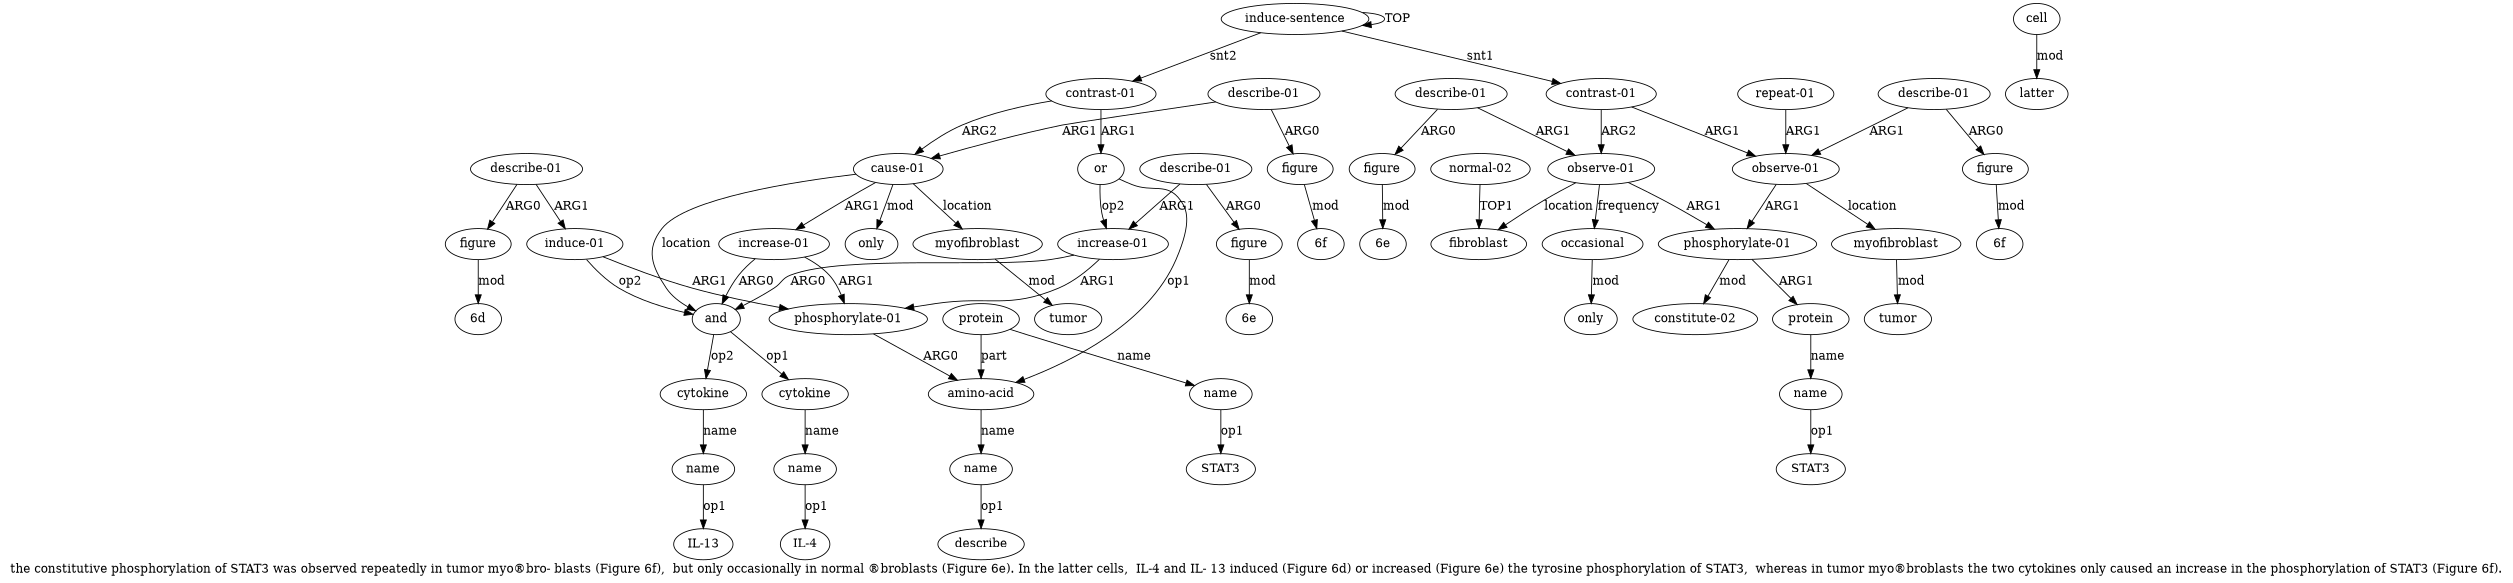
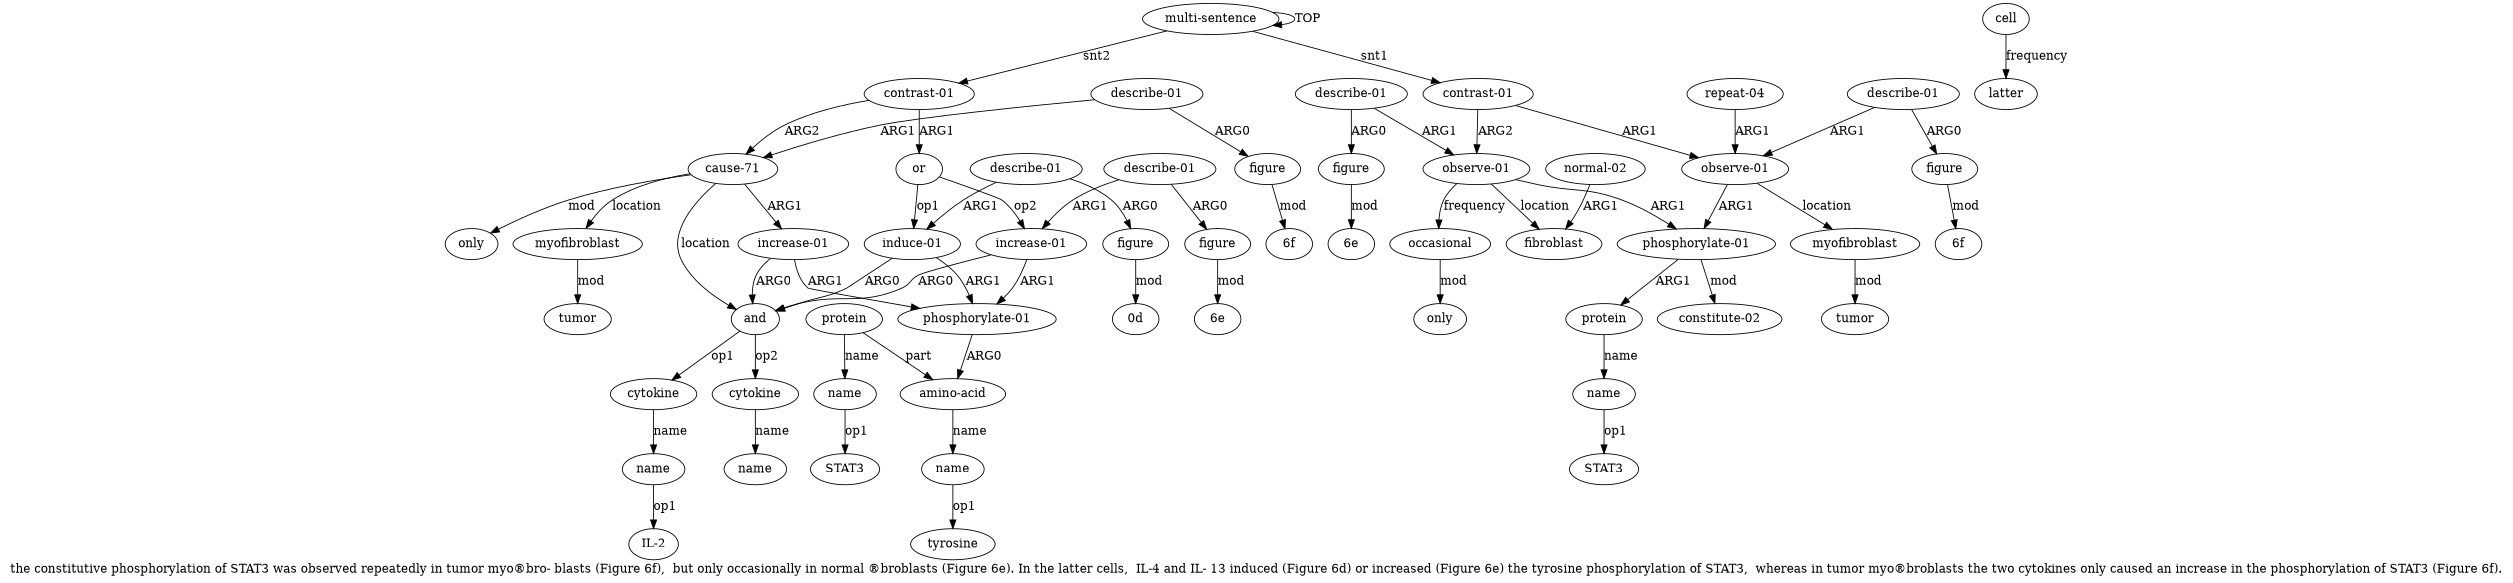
  digraph {
    label="the constitutive phosphorylation of STAT3 was observed repeatedly in tumor myo®bro- blasts (Figure 6f),  but only occasionally in normal ®broblasts (Figure 6e). In the latter cells,  IL-4 and IL- 13 induced (Figure 6d) or increased (Figure 6e) the tyrosine phosphorylation of STAT3,  whereas in tumor myo®broblasts the two cytokines only caused an increase in the phosphorylation of STAT3 (Figure 6f)."
    node [color=black gold_ind=-1 gold_label=name test_ind=-1 test_label=name]
    edge [color=black gold_label=ARG1 test_label=ARG1]
    n1 [gold_ind=20 gold_label=or label=or test_ind=20 test_label=or]
    n2 [gold_ind=21 gold_label="induce-01" label="induce-01" test_ind=21 test_label="induce-01"]
    n3 [gold_ind=34 gold_label="increase-01" label="increase-01" test_ind=34 test_label="increase-01"]
    n4 [gold_ind=22 gold_label=and label=and test_ind=22 test_label=and]
    n5 [gold_ind=27 gold_label="phosphorylate-01" label="phosphorylate-01" test_ind=27 test_label="phosphorylate-01"]
    n6 [gold_ind=37 gold_label=cell label=cell test_ind=37 test_label=cell]
    n7 [gold_ind=38 gold_label=latter label=latter test_ind=38 test_label=latter]
    n8 [gold_ind=23 gold_label=cytokine label=cytokine test_ind=23 test_label=cytokine]
    n9 [gold_ind=25 gold_label=cytokine label=cytokine test_ind=25 test_label=cytokine]
    n10 [gold_ind=28 gold_label="amino-acid" label="amino-acid" test_ind=28 test_label="amino-acid"]
    n11 [gold_ind=24 label=name test_ind=24]
    n12 [gold_ind=26 label=name test_ind=26]
    n13 [gold_ind=29 label=name test_ind=29]
-   n14 [gold_label="IL-4" label="IL-4" test_label="IL-4"]
-   n15 [gold_label="IL-13" label="IL-13" test_label="IL-13"]
-   n16 [gold_label=tyrosine label=describe test_label=tyrosine]
+   n14 [gold_label="IL-4" label="IL-2" test_label="IL-4"]
+   n16 [gold_label=tyrosine label=tyrosine test_label=tyrosine]
    n17 [gold_ind=31 label=name test_ind=31]
    n18 [gold_label=STAT3 label=STAT3 test_label=STAT3]
    n19 [gold_ind=30 gold_label=protein label=protein test_ind=30 test_label=protein]
    n20 [gold_label="6f" label="6f" test_label="6f"]
    n21 [gold_ind=36 gold_label=figure label=figure test_ind=36 test_label=figure]
    n22 [gold_label="6e" label="6e" test_label="6e"]
    n23 [gold_ind=33 gold_label=figure label=figure test_ind=33 test_label=figure]
-   n24 [gold_label="6d" label="6d" test_label="6d"]
+   n24 [gold_label="6d" label="0d" test_label="6d"]
    n25 [gold_ind=35 gold_label="describe-01" label="describe-01" test_ind=35 test_label="describe-01"]
    n26 [gold_label=STAT3 label=STAT3 test_label=STAT3]
    n27 [gold_ind=32 gold_label="describe-01" label="describe-01" test_ind=32 test_label="describe-01"]
    n28 [gold_ind=15 gold_label=fibroblast label=fibroblast test_ind=15 test_label=fibroblast]
    n29 [gold_ind=14 gold_label=only label=only test_ind=14 test_label=only]
    n30 [gold_ind=17 gold_label="describe-01" label="describe-01" test_ind=17 test_label="describe-01"]
    n31 [gold_ind=12 gold_label="observe-01" label="observe-01" test_ind=12 test_label="observe-01"]
    n32 [gold_ind=18 gold_label=figure label=figure test_ind=18 test_label=figure]
    n33 [gold_ind=13 gold_label=occasional label=occasional test_ind=13 test_label=occasional]
    n34 [gold_ind=3 gold_label="phosphorylate-01" label="phosphorylate-01" test_ind=3 test_label="phosphorylate-01"]
    n35 [gold_label="6e" label="6e" test_label="6e"]
    n36 [gold_ind=4 gold_label=protein label=protein test_ind=4 test_label=protein]
    n37 [gold_ind=6 gold_label="constitute-01" label="constitute-02" test_ind=6 test_label="constitute-01"]
    n38 [gold_ind=16 gold_label="normal-02" label="normal-02" test_ind=16 test_label="normal-02"]
    n39 [gold_ind=11 gold_label=figure label=figure test_ind=11 test_label=figure]
    n40 [gold_ind=10 gold_label="describe-01" label="describe-01" test_ind=10 test_label="describe-01"]
    n41 [gold_ind=2 gold_label="observe-01" label="observe-01" test_ind=2 test_label="observe-01"]
    n42 [gold_ind=8 gold_label=myofibroblast label=myofibroblast test_ind=8 test_label=myofibroblast]
    n43 [gold_ind=9 gold_label=tumor label=tumor test_ind=9 test_label=tumor]
    n44 [gold_ind=5 label=name test_ind=5]
-   n45 [gold_ind=39 gold_label="cause-01" label="cause-01" test_ind=39 test_label="cause-01"]
+   n45 [gold_ind=39 gold_label="cause-01" label="cause-71" test_ind=39 test_label="cause-01"]
    n46 [gold_ind=42 gold_label=myofibroblast label=myofibroblast test_ind=42 test_label=myofibroblast]
    n47 [gold_ind=40 gold_label="increase-01" label="increase-01" test_ind=40 test_label="increase-01"]
    n48 [gold_ind=41 gold_label=only label=only test_ind=41 test_label=only]
    n49 [gold_ind=43 gold_label=tumor label=tumor test_ind=43 test_label=tumor]
    n50 [gold_ind=19 gold_label="contrast-01" label="contrast-01" test_ind=19 test_label="contrast-01"]
    n51 [gold_ind=1 gold_label="contrast-01" label="contrast-01" test_ind=1 test_label="contrast-01"]
-   n52 [gold_ind=0 gold_label="multi-sentence" label="induce-sentence" test_ind=0 test_label="multi-sentence"]
-   n53 [gold_ind=7 gold_label="repeat-01" label="repeat-01" test_ind=7 test_label="repeat-01"]
+   n52 [gold_ind=0 gold_label="multi-sentence" label="multi-sentence" test_ind=0 test_label="multi-sentence"]
+   n53 [gold_ind=7 gold_label="repeat-01" label="repeat-04" test_ind=7 test_label="repeat-01"]
    n54 [gold_label="6f" label="6f" test_label="6f"]
    n55 [gold_ind=44 gold_label="describe-01" label="describe-01" test_ind=44 test_label="describe-01"]
    n56 [gold_ind=45 gold_label=figure label=figure test_ind=45 test_label=figure]
-   n1 -> n10 [gold_label=op1 label=op1 test_label=op1]
+   n1 -> n2 [gold_label=op1 label=op1 test_label=op1]
    n1 -> n3 [gold_label=op2 label=op2 test_label=op2]
-   n2 -> n4 [gold_label=ARG0 label=op2 test_label=ARG0]
+   n2 -> n4 [gold_label=ARG0 label=ARG0 test_label=ARG0]
    n2 -> n5 [label=ARG1]
    n3 -> n4 [gold_label=ARG0 label=ARG0 test_label=ARG0]
    n3 -> n5 [label=ARG1]
    n4 -> n8 [gold_label=op1 label=op1 test_label=op1]
    n4 -> n9 [gold_label=op2 label=op2 test_label=op2]
    n5 -> n10 [gold_label=ARG0 label=ARG0 test_label=ARG0]
-   n6 -> n7 [gold_label=mod label=mod test_label=mod]
+   n6 -> n7 [gold_label=mod label=frequency test_label=mod]
    n8 -> n11 [gold_label=name label=name test_label=name]
    n9 -> n12 [gold_label=name label=name test_label=name]
    n10 -> n13 [gold_label=name label=name test_label=name]
    n11 -> n14 [gold_label=op1 label=op1 test_label=op1]
-   n12 -> n15 [gold_label=op1 label=op1 test_label=op1]
    n13 -> n16 [gold_label=op1 label=op1 test_label=op1]
    n17 -> n18 [gold_label=op1 label=op1 test_label=op1]
    n19 -> n10 [gold_label=part label=part test_label=part]
    n19 -> n17 [gold_label=name label=name test_label=name]
    n21 -> n22 [gold_label=mod label=mod test_label=mod]
    n23 -> n24 [gold_label=mod label=mod test_label=mod]
    n25 -> n3 [label=ARG1]
    n25 -> n21 [gold_label=ARG0 label=ARG0 test_label=ARG0]
    n27 -> n2 [label=ARG1]
    n27 -> n23 [gold_label=ARG0 label=ARG0 test_label=ARG0]
    n30 -> n31 [label=ARG1]
    n30 -> n32 [gold_label=ARG0 label=ARG0 test_label=ARG0]
    n31 -> n28 [gold_label=location label=location test_label=location]
    n31 -> n33 [gold_label=frequency label=frequency test_label=frequency]
    n31 -> n34 [label=ARG1]
    n32 -> n35 [gold_label=mod label=mod test_label=mod]
    n33 -> n29 [gold_label=mod label=mod test_label=mod]
    n34 -> n36 [label=ARG1]
    n34 -> n37 [gold_label=mod label=mod test_label=mod]
    n36 -> n44 [gold_label=name label=name test_label=name]
-   n38 -> n28 [label=TOP1]
+   n38 -> n28 [label=ARG1]
    n39 -> n20 [gold_label=mod label=mod test_label=mod]
    n40 -> n39 [gold_label=ARG0 label=ARG0 test_label=ARG0]
    n40 -> n41 [label=ARG1]
    n41 -> n34 [label=ARG1]
    n41 -> n42 [gold_label=location label=location test_label=location]
    n42 -> n43 [gold_label=mod label=mod test_label=mod]
    n44 -> n26 [gold_label=op1 label=op1 test_label=op1]
    n45 -> n4 [gold_label=ARG0 label=location test_label=ARG0]
    n45 -> n46 [gold_label=location label=location test_label=location]
    n45 -> n47 [label=ARG1]
    n45 -> n48 [gold_label=mod label=mod test_label=mod]
    n46 -> n49 [gold_label=mod label=mod test_label=mod]
    n47 -> n4 [gold_label=ARG0 label=ARG0 test_label=ARG0]
    n47 -> n5 [label=ARG1]
    n50 -> n1 [label=ARG1]
    n50 -> n45 [gold_label=ARG2 label=ARG2 test_label=ARG2]
    n51 -> n31 [gold_label=ARG2 label=ARG2 test_label=ARG2]
    n51 -> n41 [label=ARG1]
    n52 -> n50 [gold_label=snt2 label=snt2 test_label=snt2]
    n52 -> n51 [gold_label=snt1 label=snt1 test_label=snt1]
    n52 -> n52 [gold_label=TOP label=TOP test_label=TOP]
    n53 -> n41 [label=ARG1]
    n55 -> n45 [label=ARG1]
    n55 -> n56 [gold_label=ARG0 label=ARG0 test_label=ARG0]
    n56 -> n54 [gold_label=mod label=mod test_label=mod]
  }
